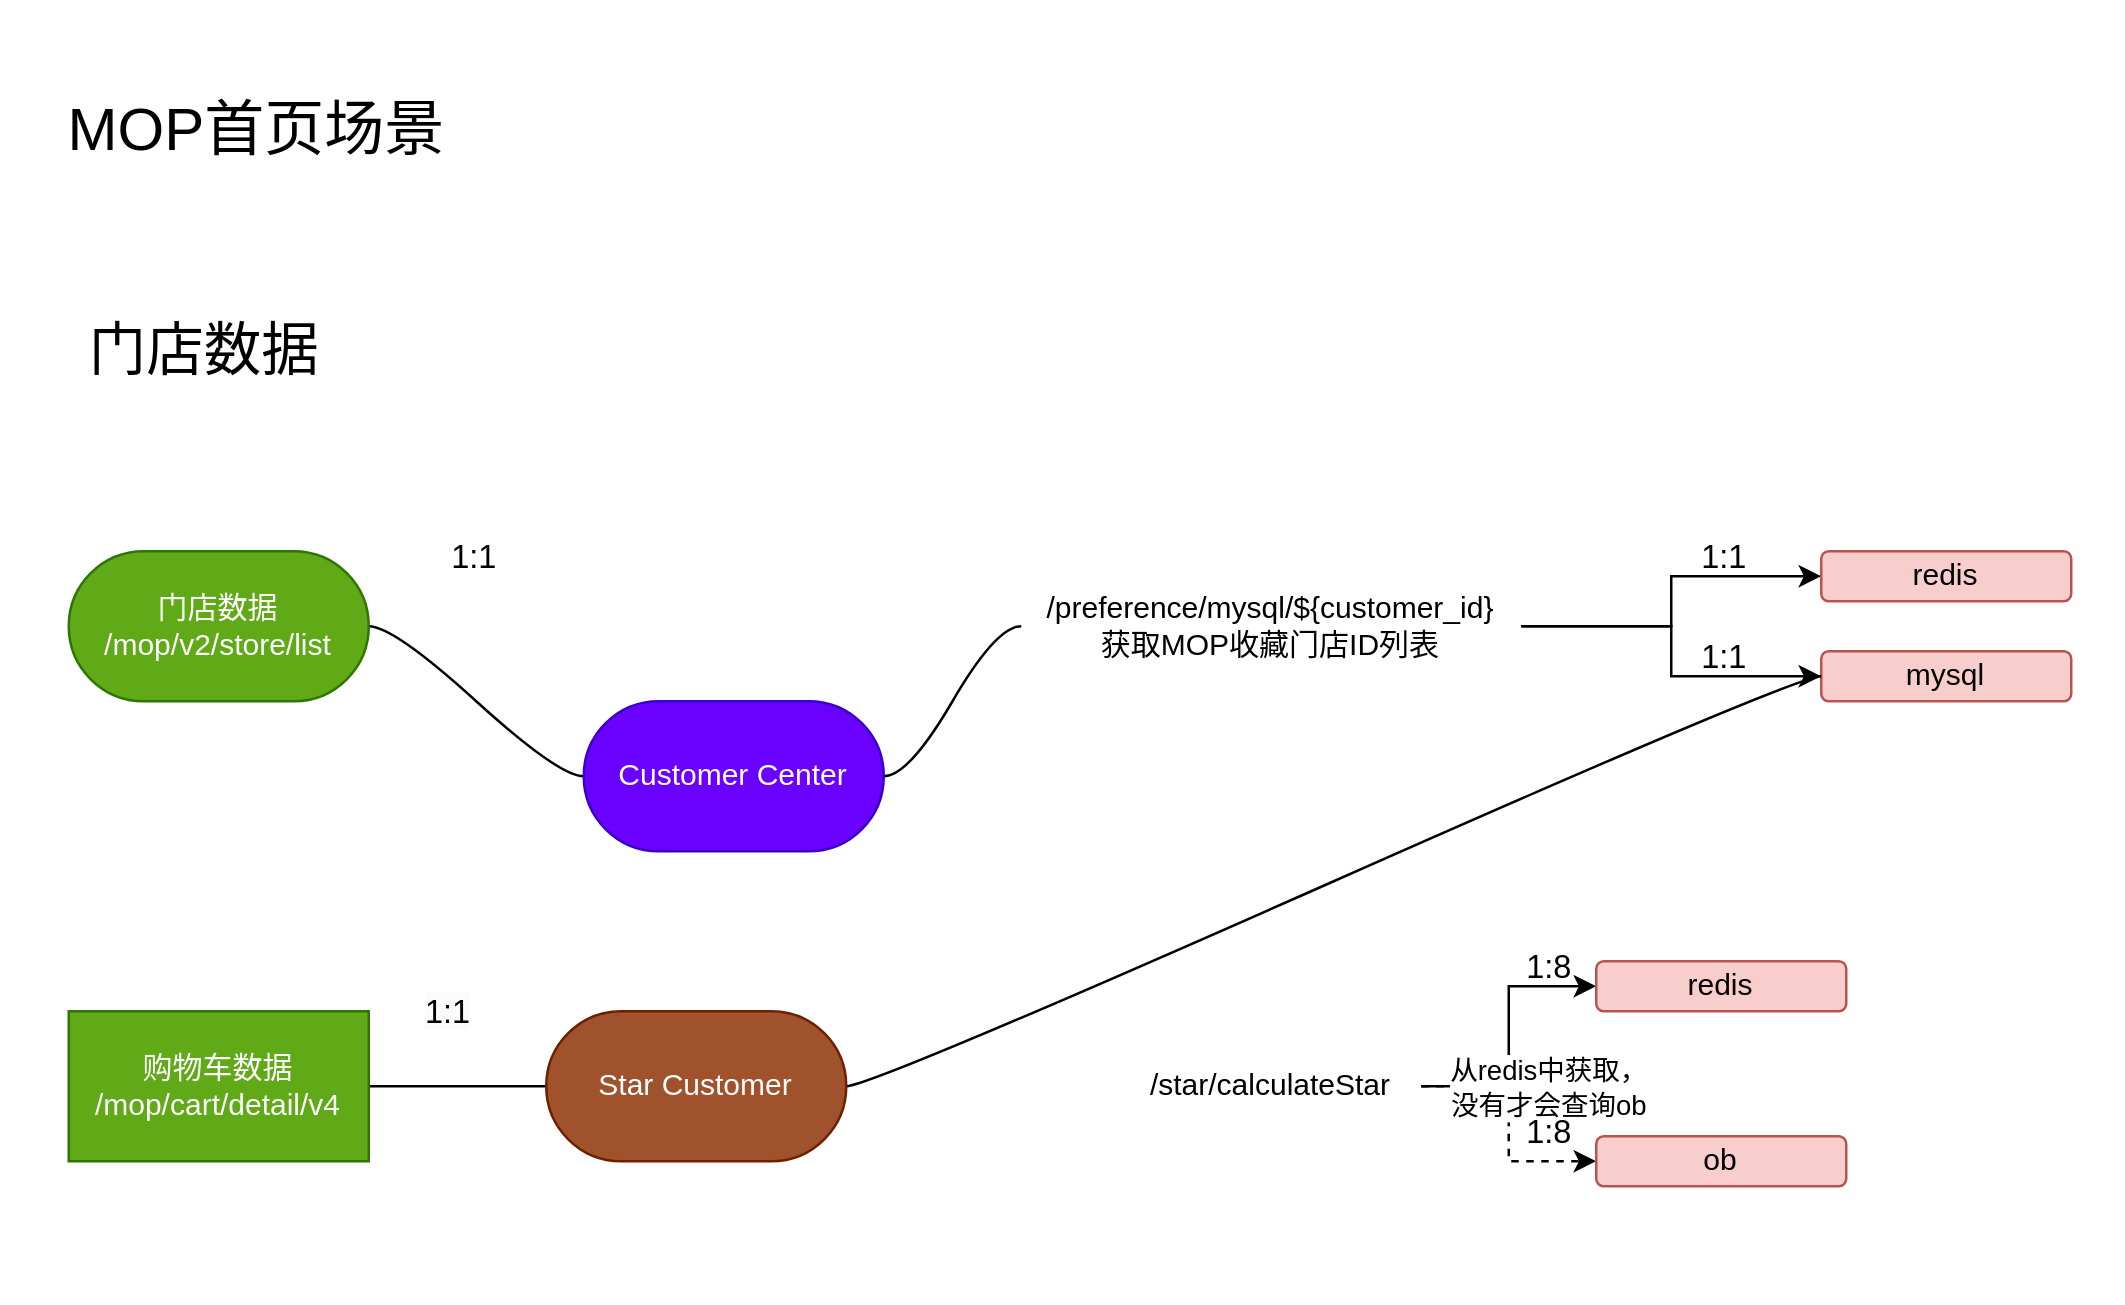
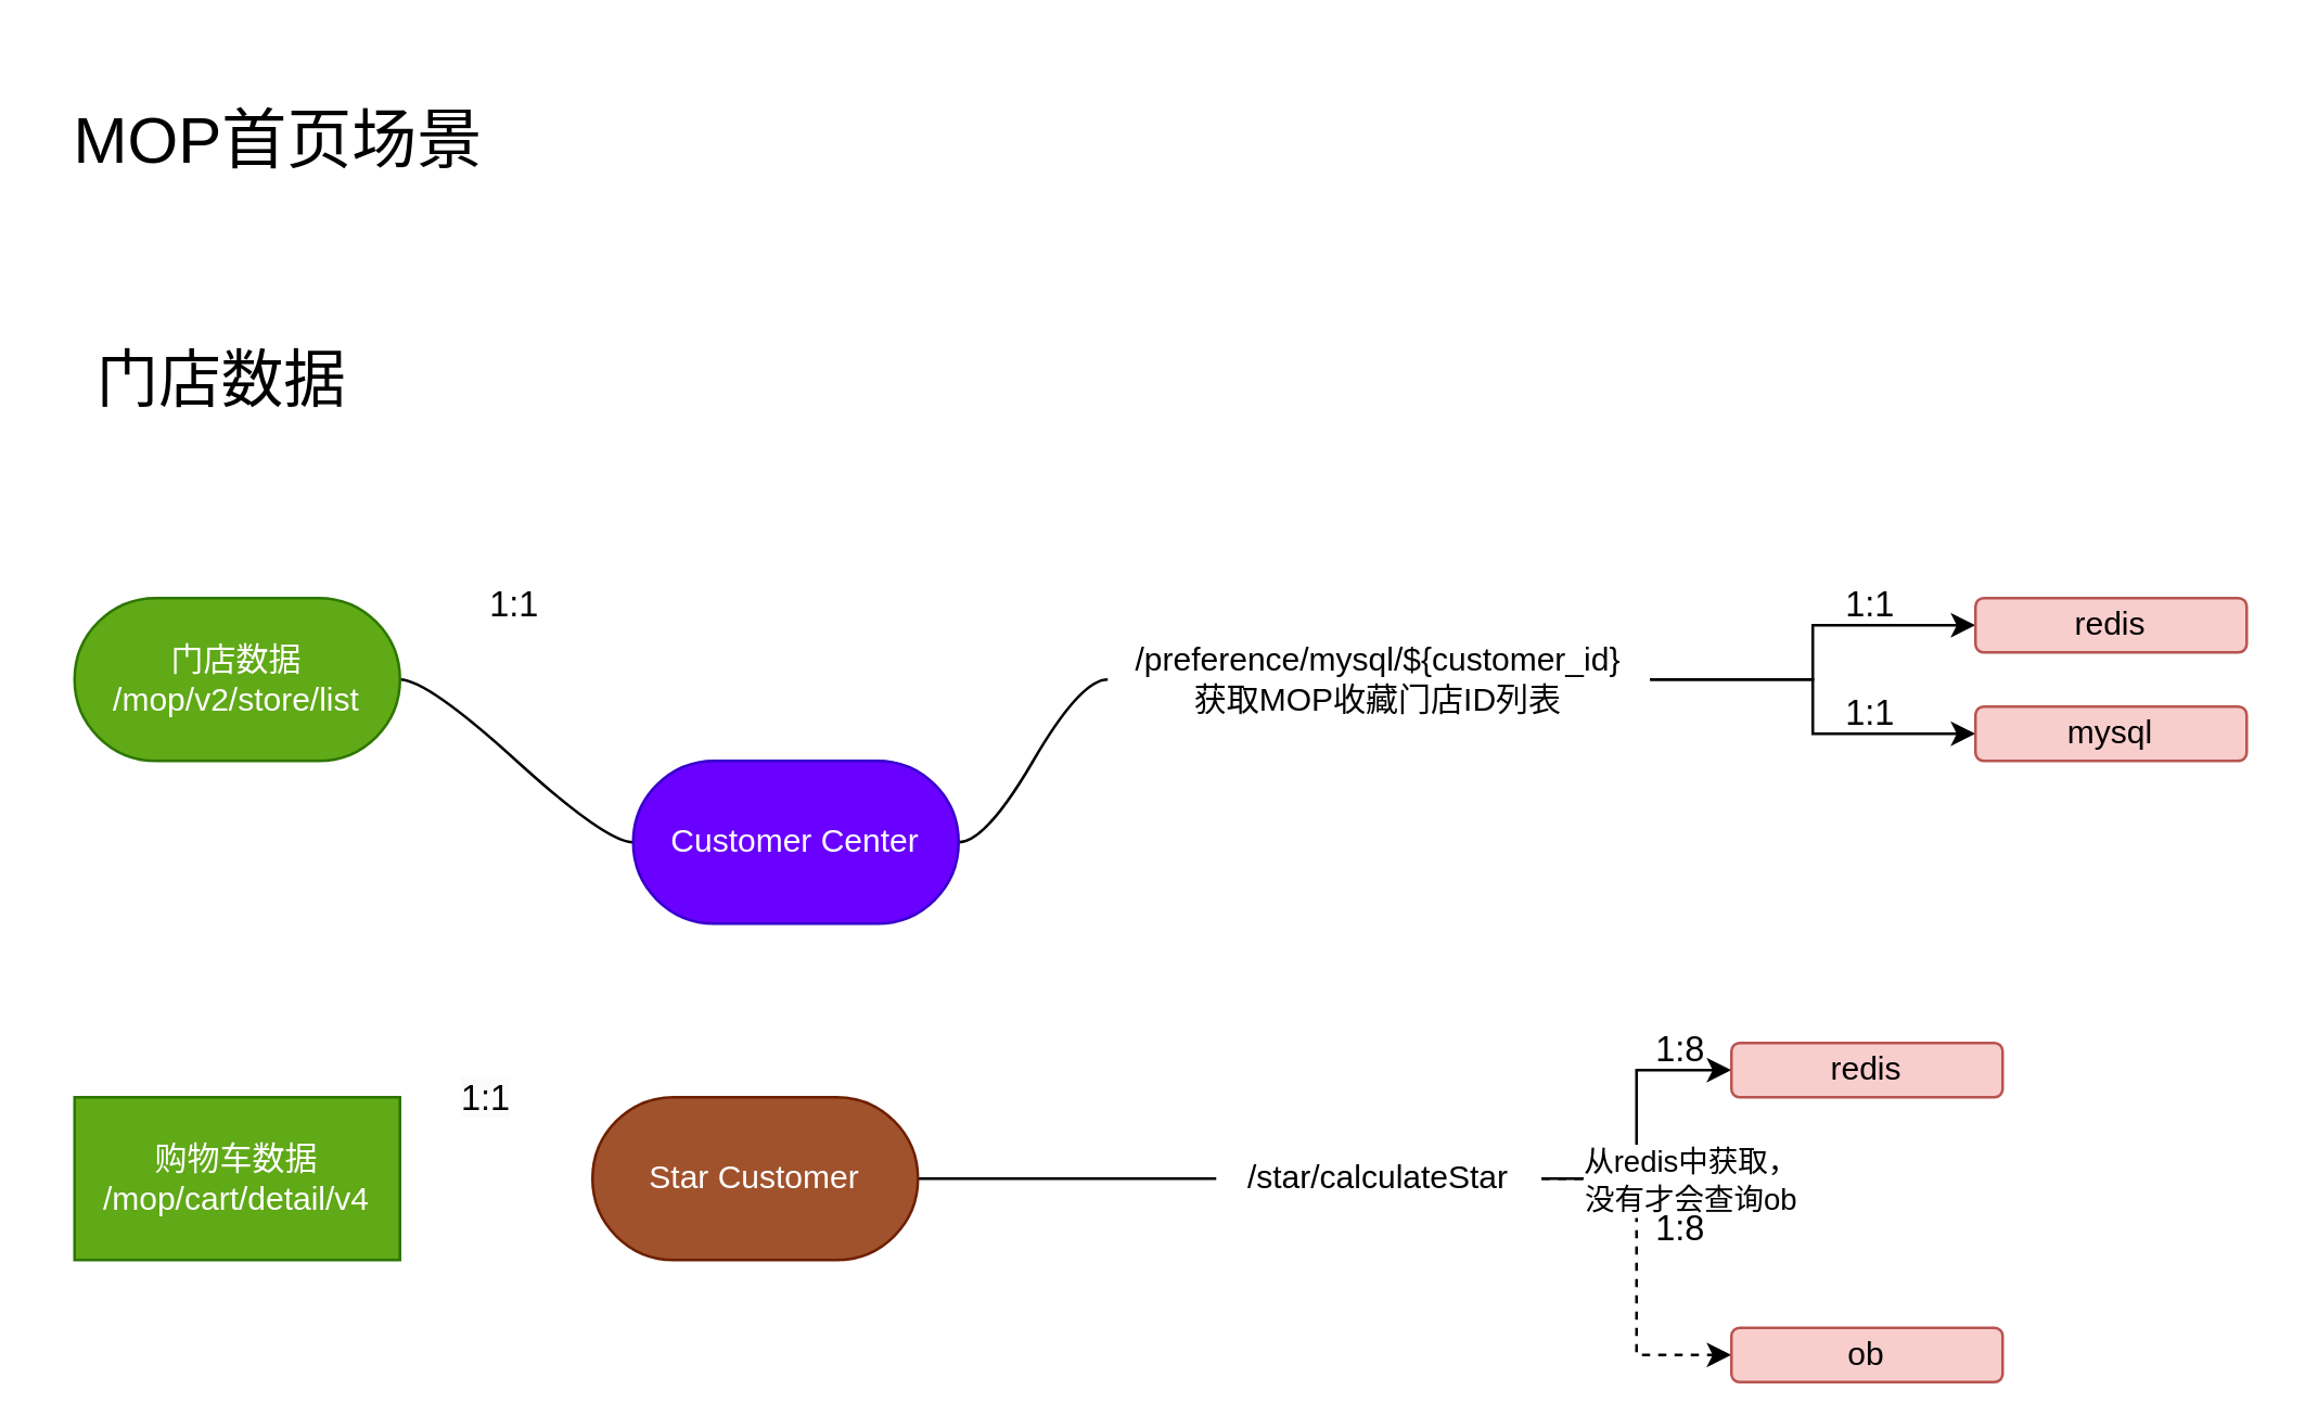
  <mxCell id="0" />
  <mxCell id="1" parent="0" />
  <mxCell id="2" value="&lt;font style=&quot;font-size: 24px;&quot;&gt;MOP首页场景&lt;/font&gt;" style="text;strokeColor=none;fillColor=none;align=left;verticalAlign=middle;spacingLeft=4;spacingRight=4;overflow=hidden;points=[[0,0.5],[1,0.5]];portConstraint=eastwest;rotatable=0;whiteSpace=wrap;html=1;fontSize=24;" parent="1" vertex="1"><mxGeometry x="20.5" y="20" width="327.5" height="63" as="geometry" /></mxCell>
  <mxCell id="3" value="&lt;font style=&quot;font-size: 23px;&quot;&gt;门店数据&lt;/font&gt;" style="text;html=1;align=center;verticalAlign=middle;resizable=0;points=[];autosize=1;strokeColor=none;fillColor=none;fontSize=23;" parent="1" vertex="1"><mxGeometry x="20.5" y="120" width="120" height="40" as="geometry" /></mxCell>
  <mxCell id="4" value="" style="edgeStyle=entityRelationEdgeStyle;rounded=0;orthogonalLoop=1;jettySize=auto;html=1;startArrow=none;endArrow=none;segment=10;curved=1;sourcePerimeterSpacing=0;targetPerimeterSpacing=0;strokeColor=none;" parent="1" source="6" target="8" edge="1"><mxGeometry relative="1" as="geometry" /></mxCell>
  <mxCell id="5" style="edgeStyle=entityRelationEdgeStyle;rounded=0;orthogonalLoop=1;jettySize=auto;html=1;startArrow=none;endArrow=none;segment=10;curved=1;sourcePerimeterSpacing=0;targetPerimeterSpacing=0;exitX=1;exitY=0.5;exitDx=0;exitDy=0;entryX=0;entryY=0.5;entryDx=0;entryDy=0;" parent="1" source="6" target="8" edge="1"><mxGeometry relative="1" as="geometry" /></mxCell>
  <mxCell id="6" value="门店数据&lt;div&gt;/mop/v2/store/list&lt;/div&gt;" style="whiteSpace=wrap;html=1;rounded=1;arcSize=50;align=center;verticalAlign=middle;strokeWidth=1;autosize=0;spacing=4;treeFolding=1;treeMoving=1;newEdgeStyle={&quot;edgeStyle&quot;:&quot;entityRelationEdgeStyle&quot;,&quot;startArrow&quot;:&quot;none&quot;,&quot;endArrow&quot;:&quot;none&quot;,&quot;segment&quot;:10,&quot;curved&quot;:1,&quot;sourcePerimeterSpacing&quot;:0,&quot;targetPerimeterSpacing&quot;:0};strokeColor=#2D7600;fontFamily=Helvetica;fontSize=12;fontColor=#ffffff;fillColor=#60a917;" parent="1" vertex="1"><mxGeometry x="27" y="220" width="120" height="60" as="geometry" /></mxCell>
  <mxCell id="7" value="" style="edgeStyle=entityRelationEdgeStyle;rounded=0;orthogonalLoop=1;jettySize=auto;html=1;startArrow=none;endArrow=none;segment=10;curved=1;sourcePerimeterSpacing=0;targetPerimeterSpacing=0;" parent="1" source="8" target="11" edge="1"><mxGeometry relative="1" as="geometry" /></mxCell>
  <mxCell id="8" value="Customer Center" style="whiteSpace=wrap;html=1;rounded=1;arcSize=50;align=center;verticalAlign=middle;strokeWidth=1;autosize=0;spacing=4;treeFolding=1;treeMoving=1;newEdgeStyle={&quot;edgeStyle&quot;:&quot;entityRelationEdgeStyle&quot;,&quot;startArrow&quot;:&quot;none&quot;,&quot;endArrow&quot;:&quot;none&quot;,&quot;segment&quot;:10,&quot;curved&quot;:1,&quot;sourcePerimeterSpacing&quot;:0,&quot;targetPerimeterSpacing&quot;:0};strokeColor=#3700CC;fontFamily=Helvetica;fontSize=12;fontColor=#ffffff;fillColor=#6a00ff;" parent="1" vertex="1"><mxGeometry x="233" y="280" width="120" height="60" as="geometry" /></mxCell>
  <mxCell id="9" value="" style="edgeStyle=orthogonalEdgeStyle;rounded=0;orthogonalLoop=1;jettySize=auto;html=1;" parent="1" source="11" target="12" edge="1"><mxGeometry relative="1" as="geometry" /></mxCell>
  <mxCell id="10" style="edgeStyle=orthogonalEdgeStyle;rounded=0;orthogonalLoop=1;jettySize=auto;html=1;exitX=1;exitY=0.5;exitDx=0;exitDy=0;entryX=0;entryY=0.5;entryDx=0;entryDy=0;" parent="1" source="11" target="13" edge="1"><mxGeometry relative="1" as="geometry" /></mxCell>
  <mxCell id="11" value="&lt;div&gt;/preference/mysql/${customer_id}&lt;br&gt;获取MOP收藏⻔店ID列表&lt;br&gt;&lt;/div&gt;" style="text;html=1;align=center;verticalAlign=middle;whiteSpace=wrap;rounded=0;fontFamily=Helvetica;fontSize=12;fontColor=default;autosize=1;" parent="1" vertex="1"><mxGeometry x="408" y="230" width="200" height="40" as="geometry" /></mxCell>
  <mxCell id="12" value="redis" style="rounded=1;whiteSpace=wrap;html=1;fillColor=#f8cecc;strokeColor=#b85450;" parent="1" vertex="1"><mxGeometry x="728" y="220" width="100" height="20" as="geometry" /></mxCell>
  <mxCell id="13" value="mysql" style="rounded=1;whiteSpace=wrap;html=1;fillColor=#f8cecc;strokeColor=#b85450;" parent="1" vertex="1"><mxGeometry x="728" y="260" width="100" height="20" as="geometry" /></mxCell>
  <mxCell id="14" value="&lt;font color=&quot;#000000&quot; style=&quot;font-size: 13px;&quot;&gt;1:1&lt;/font&gt;" style="edgeLabel;html=1;align=center;verticalAlign=middle;resizable=0;points=[];rounded=1;strokeColor=#005700;fontFamily=Helvetica;fontSize=13;fontColor=#ffffff;fillColor=#008a00;labelBackgroundColor=none;" parent="1" vertex="1" connectable="0"><mxGeometry x="97.996" y="270" as="geometry"><mxPoint x="91" y="-49" as="offset" /></mxGeometry></mxCell>
  <mxCell id="15" value="&lt;font color=&quot;#000000&quot; style=&quot;font-size: 13px;&quot;&gt;1:1&lt;/font&gt;" style="edgeLabel;html=1;align=center;verticalAlign=middle;resizable=0;points=[];rounded=1;strokeColor=#005700;fontFamily=Helvetica;fontSize=13;fontColor=#ffffff;fillColor=#008a00;labelBackgroundColor=none;" parent="1" vertex="1" connectable="0"><mxGeometry x="597.996" y="270" as="geometry"><mxPoint x="91" y="-49" as="offset" /></mxGeometry></mxCell>
  <mxCell id="16" value="&lt;font color=&quot;#000000&quot; style=&quot;font-size: 13px;&quot;&gt;1:1&lt;/font&gt;" style="edgeLabel;html=1;align=center;verticalAlign=middle;resizable=0;points=[];rounded=1;strokeColor=#005700;fontFamily=Helvetica;fontSize=13;fontColor=#ffffff;fillColor=#008a00;labelBackgroundColor=none;" parent="1" vertex="1" connectable="0"><mxGeometry x="597.996" y="310" as="geometry"><mxPoint x="91" y="-49" as="offset" /></mxGeometry></mxCell>
- <mxCell id="17" value="" style="edgeStyle=entityRelationEdgeStyle;rounded=0;orthogonalLoop=1;jettySize=auto;html=1;startArrow=none;endArrow=none;segment=10;curved=1;sourcePerimeterSpacing=0;targetPerimeterSpacing=0;" edge="1" parent="1" source="18" target="20"><mxGeometry relative="1" as="geometry" /></mxCell>
  <mxCell id="18" value="&lt;div&gt;购物车数据&lt;/div&gt;&lt;div&gt;/mop/cart/detail/v4&lt;br&gt;&lt;/div&gt;" style="whiteSpace=wrap;html=1;arcSize=50;align=center;verticalAlign=middle;strokeWidth=1;autosize=0;spacing=4;treeFolding=1;treeMoving=1;newEdgeStyle={&quot;edgeStyle&quot;:&quot;entityRelationEdgeStyle&quot;,&quot;startArrow&quot;:&quot;none&quot;,&quot;endArrow&quot;:&quot;none&quot;,&quot;segment&quot;:10,&quot;curved&quot;:1,&quot;sourcePerimeterSpacing&quot;:0,&quot;targetPerimeterSpacing&quot;:0};strokeColor=#2D7600;fontFamily=Helvetica;fontSize=12;fontColor=#ffffff;fillColor=#60a917;rounded=0;" vertex="1" parent="1"><mxGeometry x="27" y="404" width="120" height="60" as="geometry" /></mxCell>
- <mxCell id="19" value="" style="edgeStyle=entityRelationEdgeStyle;rounded=0;orthogonalLoop=1;jettySize=auto;html=1;startArrow=none;endArrow=none;segment=10;curved=1;sourcePerimeterSpacing=0;targetPerimeterSpacing=0;" edge="1" parent="1" source="20" target="13"><mxGeometry relative="1" as="geometry" /></mxCell>
+ <mxCell id="19" value="" style="edgeStyle=entityRelationEdgeStyle;rounded=0;orthogonalLoop=1;jettySize=auto;html=1;startArrow=none;endArrow=none;segment=10;curved=1;sourcePerimeterSpacing=0;targetPerimeterSpacing=0;" edge="1" parent="1" source="20" target="24"><mxGeometry relative="1" as="geometry" /></mxCell>
  <mxCell id="20" value="Star Customer" style="whiteSpace=wrap;html=1;rounded=1;arcSize=50;align=center;verticalAlign=middle;strokeWidth=1;autosize=0;spacing=4;treeFolding=1;treeMoving=1;newEdgeStyle={&quot;edgeStyle&quot;:&quot;entityRelationEdgeStyle&quot;,&quot;startArrow&quot;:&quot;none&quot;,&quot;endArrow&quot;:&quot;none&quot;,&quot;segment&quot;:10,&quot;curved&quot;:1,&quot;sourcePerimeterSpacing&quot;:0,&quot;targetPerimeterSpacing&quot;:0};strokeColor=#6D1F00;fontFamily=Helvetica;fontSize=12;fontColor=#ffffff;fillColor=#a0522d;" vertex="1" parent="1"><mxGeometry x="218" y="404" width="120" height="60" as="geometry" /></mxCell>
  <mxCell id="21" style="edgeStyle=orthogonalEdgeStyle;rounded=0;orthogonalLoop=1;jettySize=auto;html=1;exitX=1;exitY=0.5;exitDx=0;exitDy=0;entryX=0;entryY=0.5;entryDx=0;entryDy=0;" edge="1" parent="1" source="24" target="26"><mxGeometry relative="1" as="geometry" /></mxCell>
  <mxCell id="22" style="edgeStyle=orthogonalEdgeStyle;rounded=0;orthogonalLoop=1;jettySize=auto;html=1;exitX=1;exitY=0.5;exitDx=0;exitDy=0;entryX=0;entryY=0.5;entryDx=0;entryDy=0;dashed=1;" edge="1" parent="1" source="24" target="27"><mxGeometry relative="1" as="geometry" /></mxCell>
  <mxCell id="23" value="从redis中获取，&lt;br&gt;没有才会查询ob" style="edgeLabel;html=1;align=center;verticalAlign=middle;resizable=0;points=[];" vertex="1" connectable="0" parent="22"><mxGeometry x="-0.44" y="-3" relative="1" as="geometry"><mxPoint x="22" y="-3" as="offset" /></mxGeometry></mxCell>
  <mxCell id="24" value="&lt;div&gt;/star/calculateStar&lt;br&gt;&lt;/div&gt;" style="text;html=1;align=center;verticalAlign=middle;whiteSpace=wrap;rounded=0;fontFamily=Helvetica;fontSize=12;fontColor=default;autosize=1;" vertex="1" parent="1"><mxGeometry x="448" y="419" width="120" height="30" as="geometry" /></mxCell>
  <mxCell id="25" value="&lt;span style=&quot;color: rgb(0, 0, 0); font-family: Helvetica; font-size: 13px; font-style: normal; font-variant-ligatures: normal; font-variant-caps: normal; font-weight: 400; letter-spacing: normal; orphans: 2; text-align: center; text-indent: 0px; text-transform: none; widows: 2; word-spacing: 0px; -webkit-text-stroke-width: 0px; white-space: nowrap; background-color: rgb(251, 251, 251); text-decoration-thickness: initial; text-decoration-style: initial; text-decoration-color: initial; display: inline !important; float: none;&quot;&gt;1:1&lt;/span&gt;" style="text;whiteSpace=wrap;html=1;" vertex="1" parent="1"><mxGeometry x="168" y="390" width="50" height="40" as="geometry" /></mxCell>
  <mxCell id="26" value="redis" style="rounded=1;whiteSpace=wrap;html=1;fillColor=#f8cecc;strokeColor=#b85450;" vertex="1" parent="1"><mxGeometry x="638" y="384" width="100" height="20" as="geometry" /></mxCell>
- <mxCell id="27" value="ob" style="rounded=1;whiteSpace=wrap;html=1;fillColor=#f8cecc;strokeColor=#b85450;" vertex="1" parent="1"><mxGeometry x="638" y="454" width="100" height="20" as="geometry" /></mxCell>
+ <mxCell id="27" value="ob" style="rounded=1;whiteSpace=wrap;html=1;fillColor=#f8cecc;strokeColor=#b85450;" vertex="1" parent="1"><mxGeometry x="638" y="489" width="100" height="20" as="geometry" /></mxCell>
  <mxCell id="28" value="&lt;font color=&quot;#000000&quot; style=&quot;font-size: 13px;&quot;&gt;1:8&lt;/font&gt;" style="edgeLabel;html=1;align=center;verticalAlign=middle;resizable=0;points=[];rounded=1;strokeColor=#005700;fontFamily=Helvetica;fontSize=13;fontColor=#ffffff;fillColor=#008a00;labelBackgroundColor=none;" vertex="1" connectable="0" parent="1"><mxGeometry x="527.996" y="434" as="geometry"><mxPoint x="91" y="-49" as="offset" /></mxGeometry></mxCell>
  <mxCell id="29" value="&lt;font color=&quot;#000000&quot; style=&quot;font-size: 13px;&quot;&gt;1:8&lt;/font&gt;" style="edgeLabel;html=1;align=center;verticalAlign=middle;resizable=0;points=[];rounded=1;strokeColor=#005700;fontFamily=Helvetica;fontSize=13;fontColor=#ffffff;fillColor=#008a00;labelBackgroundColor=none;" vertex="1" connectable="0" parent="1"><mxGeometry x="527.996" y="500" as="geometry"><mxPoint x="91" y="-49" as="offset" /></mxGeometry></mxCell>
